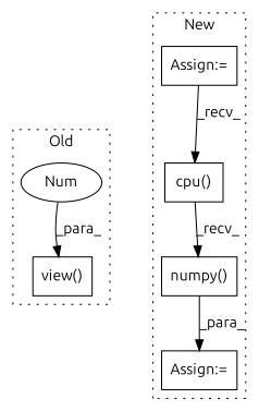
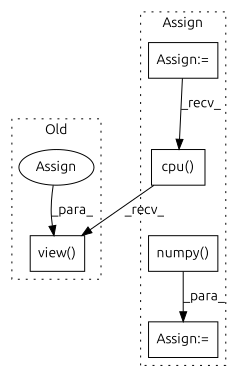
  digraph {
    fontname=Ubuntu
    node [a=75 fontname=Ubuntu l=3 s=4156 shape=box]
    edge [fontname=Ubuntu]
    n1 [l="9,1" label="view()" s="4117,4142"]
-   n2 [a=76 l=2 label=Num s=4140 shape=ellipse]
+   n2 [a=76 l=2 label=Assign s=4140 shape=ellipse]
    n3 [l=31 label="cpu()"]
    n4 [a=68 label="Assign:=" s=4153]
    n5 [l=39 label="numpy()"]
    n6 [a=68 label="Assign:=" s=3868]
    subgraph cluster_1 {
      label=Old
      style=dotted
      n1
      n2
    }
    subgraph cluster_2 {
-     label=New
+     label=Assign
      style=dotted
      n3
      n4
      n5
      n6
    }
    n2 -> n1 [label=_para_]
-   n3 -> n5 [label=_recv_]
+   n3 -> n1 [label=_recv_]
    n5 -> n4 [label=_para_]
    n6 -> n3 [label=_recv_]
  }
